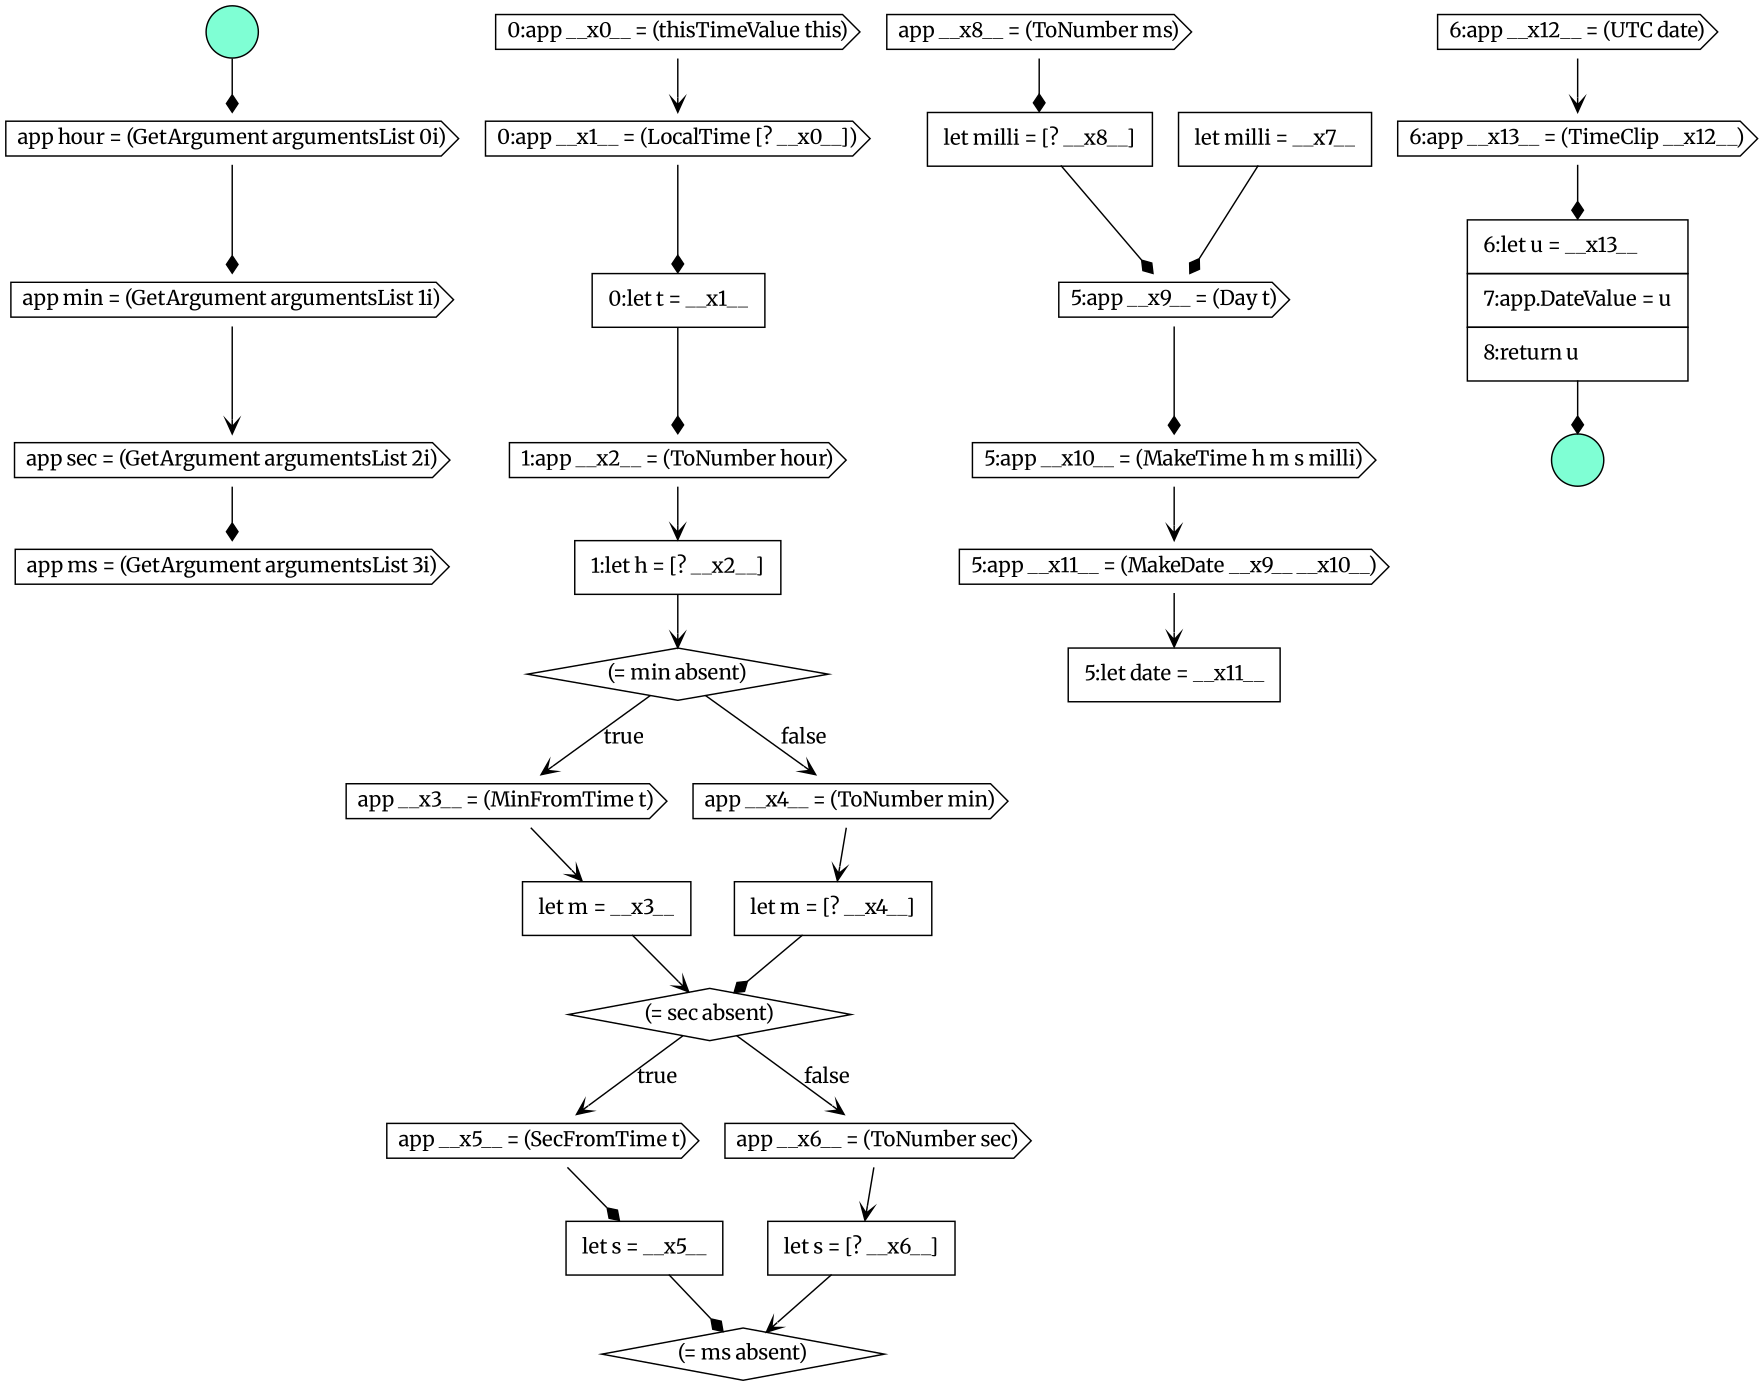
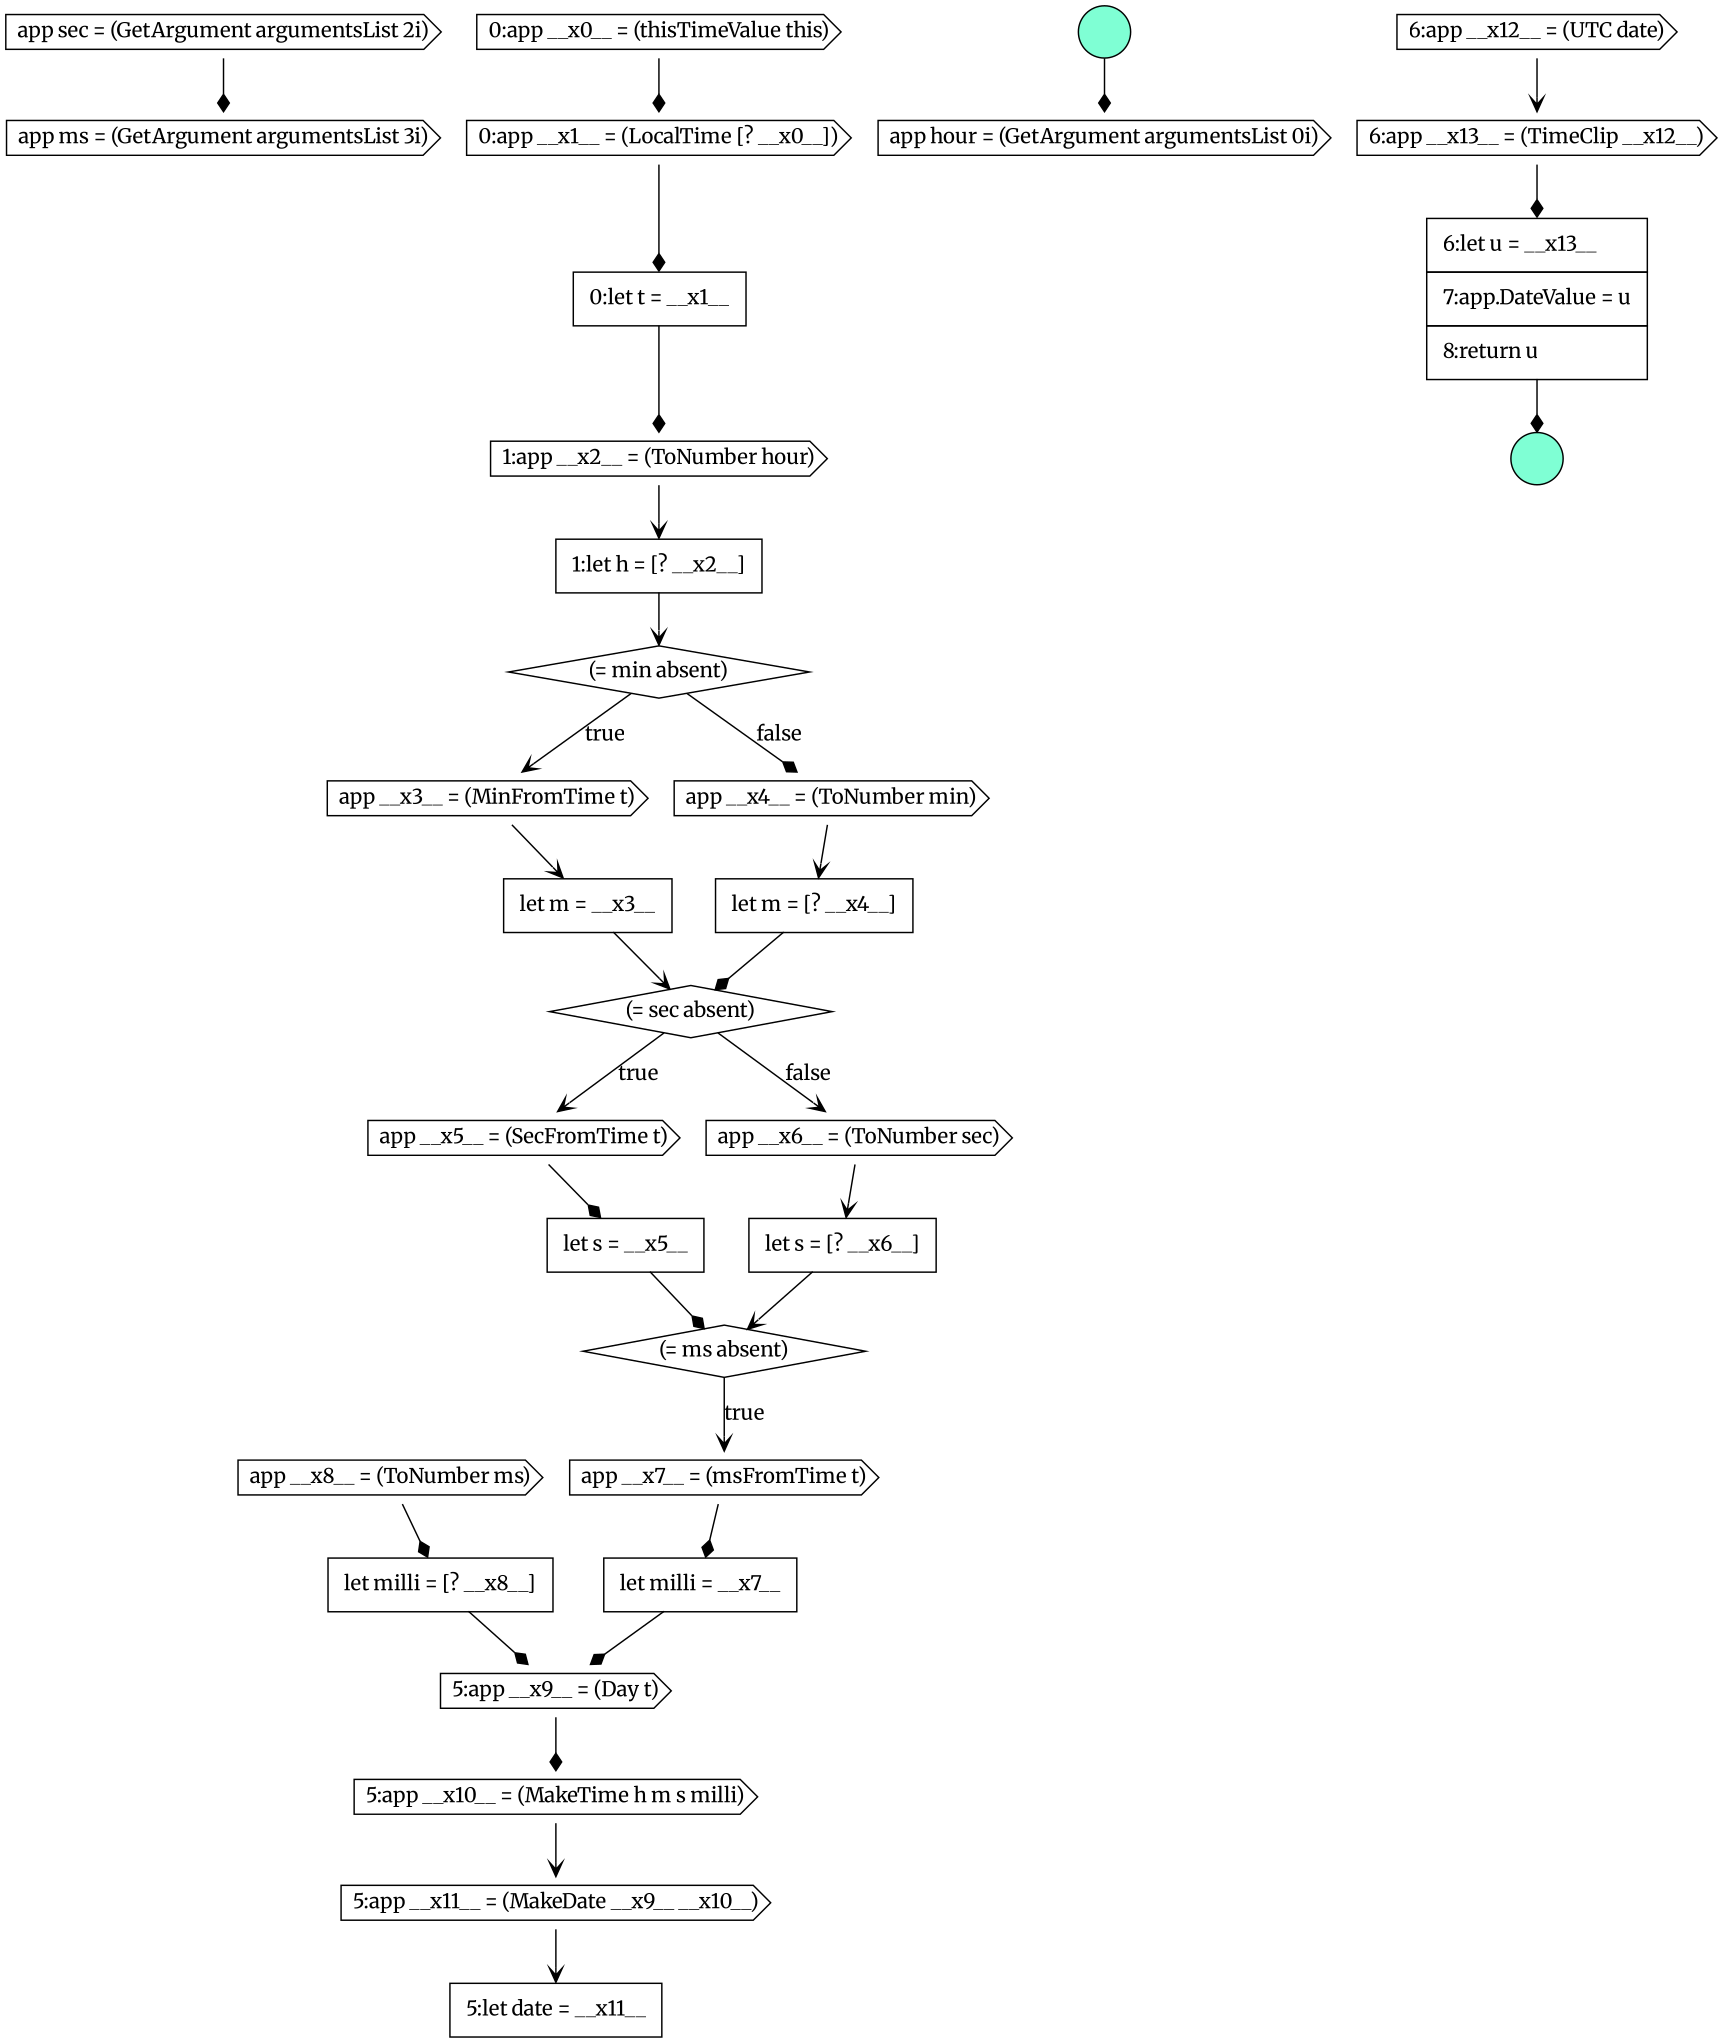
  digraph {
    fontname=Merriweather
    node [color=black fillcolor=white fontname=Merriweather shape=cds style=filled]
    edge [arrowhead=diamond color=black fontname=Merriweather]
    n1 [label=<<font color="black">app sec = (GetArgument argumentsList 2i)</font>>]
    n2 [label=<<font color="black">app ms = (GetArgument argumentsList 3i)</font>>]
    n3 [label=<<font color="black">     <table border="0" cellborder="1" cellspacing="0" cellpadding="10">       <tr><td align="left">let m = __x3__</td></tr>     </table>   </font>> margin=0 shape=none]
    n4 [label=<<font color="black">(= sec absent)</font>> shape=diamond]
    n5 [label=<<font color="black">app __x5__ = (SecFromTime t)</font>>]
    n6 [label=<<font color="black">app __x6__ = (ToNumber sec)</font>>]
    n7 [label=<<font color="black">0:app __x0__ = (thisTimeValue this)</font>>]
    n8 [label=<<font color="black">0:app __x1__ = (LocalTime [? __x0__])</font>>]
    n9 [label=<<font color="black">     <table border="0" cellborder="1" cellspacing="0" cellpadding="10">       <tr><td align="left">let s = __x5__</td></tr>     </table>   </font>> margin=0 shape=none]
    n10 [label=<<font color="black">     <table border="0" cellborder="1" cellspacing="0" cellpadding="10">       <tr><td align="left">let s = [? __x6__]</td></tr>     </table>   </font>> margin=0 shape=none]
    n11 [label=<<font color="black">app __x8__ = (ToNumber ms)</font>>]
    n12 [label=<<font color="black">     <table border="0" cellborder="1" cellspacing="0" cellpadding="10">       <tr><td align="left">let milli = [? __x8__]</td></tr>     </table>   </font>> margin=0 shape=none]
    n13 [label=<<font color="black">5:app __x9__ = (Day t)</font>>]
    n14 [label=<<font color="black">1:app __x2__ = (ToNumber hour)</font>>]
    n15 [label=<<font color="black">     <table border="0" cellborder="1" cellspacing="0" cellpadding="10">       <tr><td align="left">1:let h = [? __x2__]</td></tr>     </table>   </font>> margin=0 shape=none]
    n16 [label=<<font color="black">(= min absent)</font>> shape=diamond]
    n17 [label=<<font color="black">app __x3__ = (MinFromTime t)</font>>]
    n18 [label=<<font color="black">app __x4__ = (ToNumber min)</font>>]
    n19 [label=<<font color="black">app hour = (GetArgument argumentsList 0i)</font>>]
-   n20 [label=<<font color="black">app min = (GetArgument argumentsList 1i)</font>>]
    n21 [label=<<font color="black">6:app __x12__ = (UTC date)</font>>]
    n22 [label=<<font color="black">6:app __x13__ = (TimeClip __x12__)</font>>]
    n23 [label=<<font color="black">     <table border="0" cellborder="1" cellspacing="0" cellpadding="10">       <tr><td align="left">6:let u = __x13__</td></tr>       <tr><td align="left">7:app.DateValue = u</td></tr>       <tr><td align="left">8:return u</td></tr>     </table>   </font>> margin=0 shape=none]
    n24 [label=<<font color="black">(= ms absent)</font>> shape=diamond]
+   n25 [label=<<font color="black">app __x7__ = (msFromTime t)</font>>]
    n26 [label=<<font color="black">     <table border="0" cellborder="1" cellspacing="0" cellpadding="10">       <tr><td align="left">0:let t = __x1__</td></tr>     </table>   </font>> margin=0 shape=none]
    n27 [label=<<font color="black">     <table border="0" cellborder="1" cellspacing="0" cellpadding="10">       <tr><td align="left">let milli = __x7__</td></tr>     </table>   </font>> margin=0 shape=none]
    n28 [label=<<font color="black">5:app __x10__ = (MakeTime h m s milli)</font>>]
    n29 [fillcolor=aquamarine label=" " shape=circle]
    n30 [label=<<font color="black">5:app __x11__ = (MakeDate __x9__ __x10__)</font>>]
    n31 [label=<<font color="black">     <table border="0" cellborder="1" cellspacing="0" cellpadding="10">       <tr><td align="left">5:let date = __x11__</td></tr>     </table>   </font>> margin=0 shape=none]
    n32 [fillcolor=aquamarine label=" " shape=circle]
    n33 [label=<<font color="black">     <table border="0" cellborder="1" cellspacing="0" cellpadding="10">       <tr><td align="left">let m = [? __x4__]</td></tr>     </table>   </font>> margin=0 shape=none]
    n1 -> n2
    n3 -> n4 [arrowhead=vee]
    n4 -> n5 [arrowhead=vee label=<<font color="black">true</font>>]
    n4 -> n6 [arrowhead=vee label=<<font color="black">false</font>>]
    n5 -> n9
    n6 -> n10 [arrowhead=vee]
-   n7 -> n8 [arrowhead=vee]
+   n7 -> n8
    n8 -> n26
    n9 -> n24
    n10 -> n24 [arrowhead=vee]
    n11 -> n12
    n12 -> n13
    n13 -> n28
    n14 -> n15 [arrowhead=vee]
    n15 -> n16 [arrowhead=vee]
    n16 -> n17 [arrowhead=vee label=<<font color="black">true</font>>]
-   n16 -> n18 [arrowhead=vee label=<<font color="black">false</font>>]
+   n16 -> n18 [label=<<font color="black">false</font>>]
    n17 -> n3 [arrowhead=vee]
    n18 -> n33 [arrowhead=vee]
-   n19 -> n20
-   n20 -> n1 [arrowhead=vee]
    n21 -> n22 [arrowhead=vee]
    n22 -> n23
    n23 -> n29
+   n24 -> n25 [arrowhead=vee label=<<font color="black">true</font>>]
+   n25 -> n27
    n26 -> n14
    n27 -> n13
    n28 -> n30 [arrowhead=vee]
    n30 -> n31 [arrowhead=vee]
    n32 -> n19
    n33 -> n4
  }
